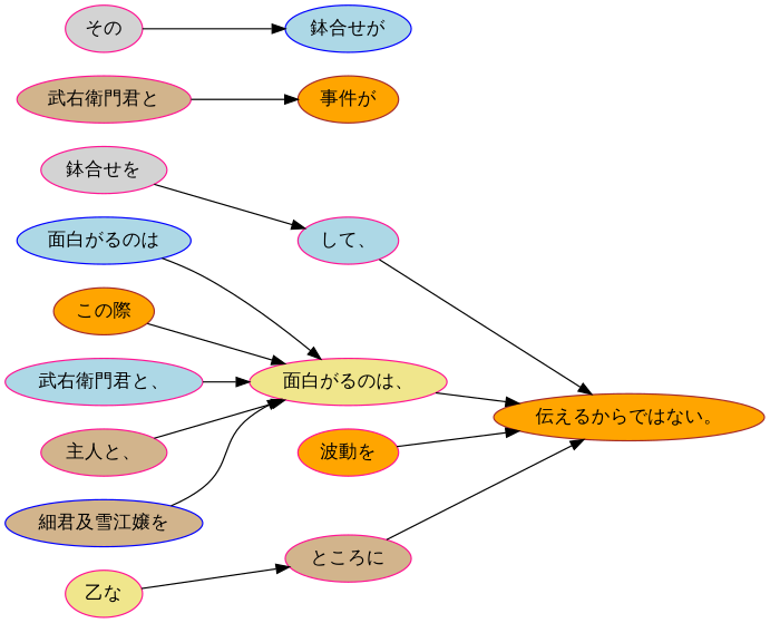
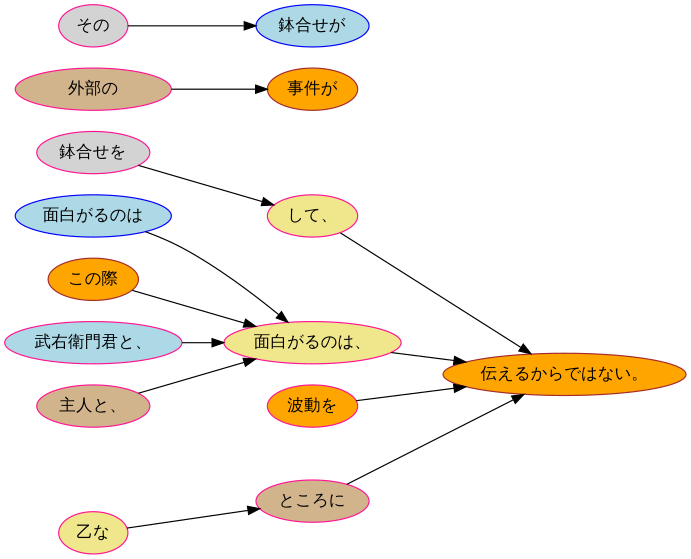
  digraph {
    rankdir=LR
    node [color=deeppink fillcolor=lightblue style=filled]
    n1 [color=blue label="面白がるのは"]
    n2 [fillcolor=khaki label="面白がるのは、"]
    n3 [color=brown fillcolor=orange label="伝えるからではない。"]
    n4 [color=brown fillcolor=orange label="この際"]
    n5 [label="武右衛門君と、"]
    n6 [fillcolor=tan label="主人と、"]
-   n7 [color=blue fillcolor=tan label="細君及雪江嬢を"]
-   n8 [label="して、"]
-   n9 [fillcolor=tan label="武右衛門君と"]
+   n8 [fillcolor=khaki label="して、"]
+   n9 [fillcolor=tan label="外部の"]
    n10 [color=brown fillcolor=orange label="事件が"]
    n11 [fillcolor=lightgrey label="鉢合せを"]
    n12 [fillcolor=lightgrey label="その"]
    n13 [color=blue label="鉢合せが"]
    n14 [fillcolor=orange label="波動を"]
    n15 [fillcolor=khaki label="乙な"]
    n16 [fillcolor=tan label="ところに"]
    n1 -> n2
    n2 -> n3
    n4 -> n2
    n5 -> n2
    n6 -> n2
-   n7 -> n2
    n8 -> n3
    n9 -> n10
    n11 -> n8
    n12 -> n13
    n14 -> n3
    n15 -> n16
    n16 -> n3
  }
